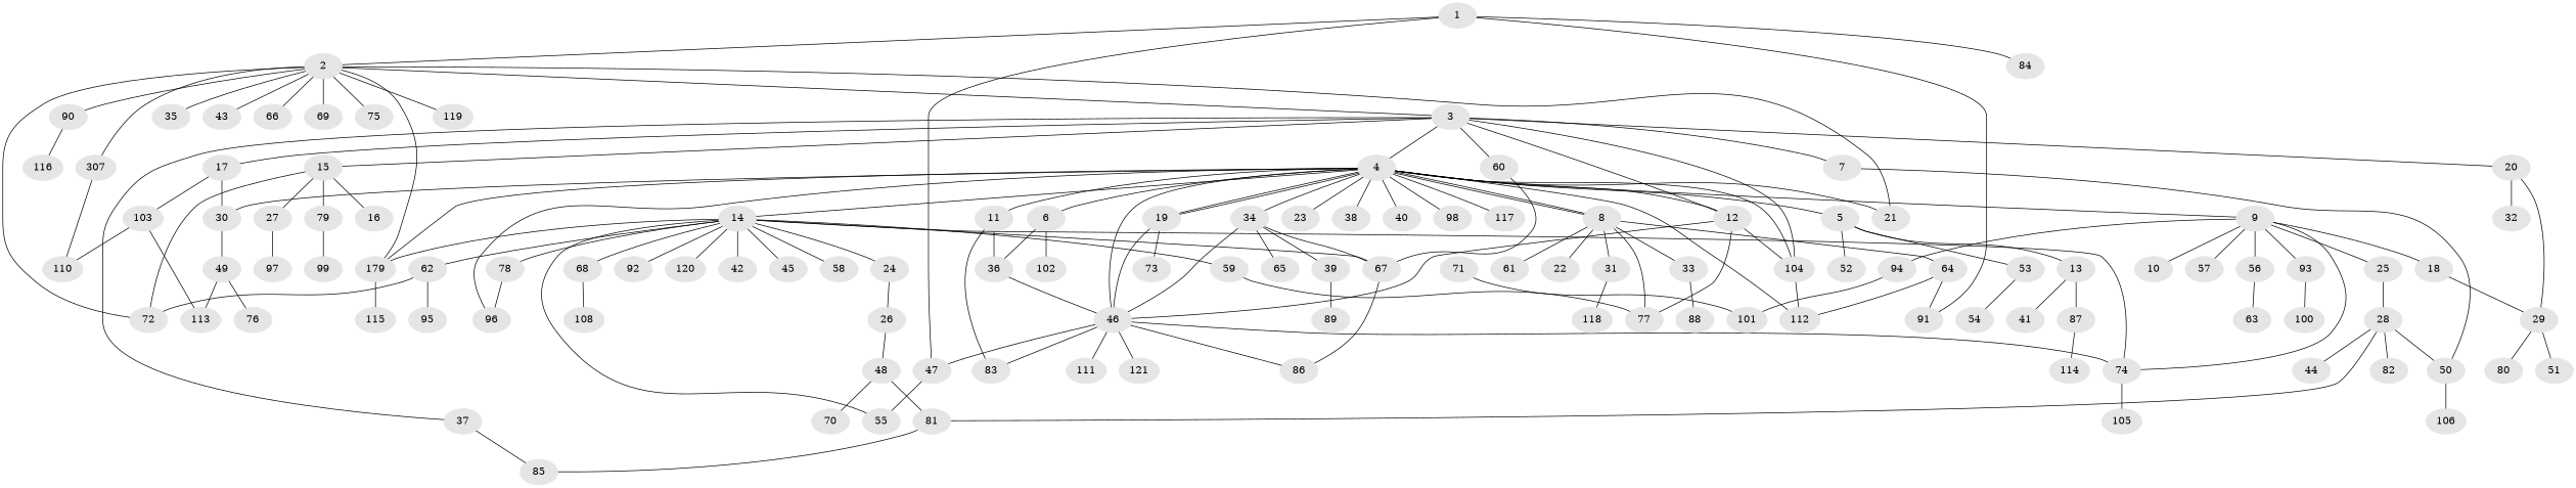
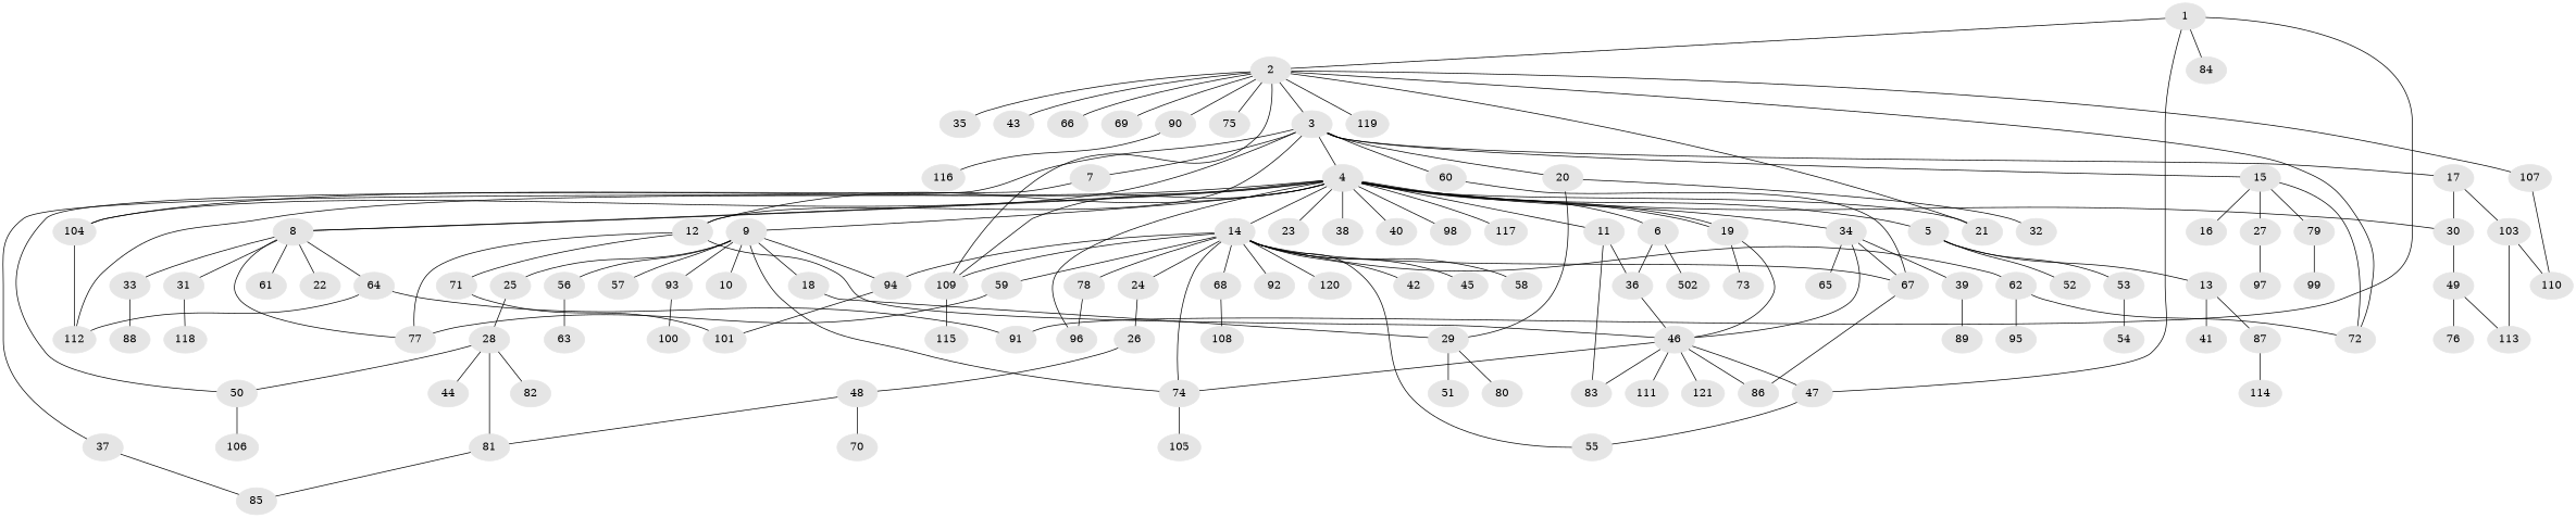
  graph {
    node [color=gray90 style=filled]
    1
    2
    47
    84
    91
    3
    21
    35
    43
    66
    69
    72
    75
    90
-   107 [label=307]
-   109 [label=179]
+   107
+   109
    119
    55
    4
    7
    12
    15
    17
    20
    37
    60
    104
    116
    110
    115
    5
    6
    8
    9
    11
    14
    19
    23
    30
    34
    38
    40
    46
    96
    98
    112
    117
    50
    77
    71
    16
    27
    79
    103
    29
    32
    85
    67
    13
    52
    53
    36
-   102
+   102 [label=502]
    22
    31
    33
    61
    64
    10
    18
    25
    56
    57
    74
    93
    94
    83
    24
    42
    45
    58
    59
    62
    68
    78
    92
    120
    73
    49
    39
    65
    86
    111
    121
    41
    87
    54
    106
    118
    88
    28
    63
    105
    100
    101
    114
    26
    95
    108
    97
    99
    113
    51
    80
    48
    44
    81
    82
    70
    76
    89
    1 -- 2
    1 -- 47
    1 -- 84
    1 -- 91
    2 -- 3
    2 -- 21
    2 -- 35
    2 -- 43
    2 -- 66
    2 -- 69
    2 -- 72
    2 -- 75
    2 -- 90
    2 -- 107
    2 -- 109
    2 -- 119
    47 -- 55
    3 -- 4
    3 -- 7
    3 -- 12
    3 -- 15
    3 -- 17
    3 -- 20
    3 -- 37
    3 -- 60
    3 -- 104
    90 -- 116
    107 -- 110
    109 -- 115
    4 -- 21
    4 -- 109
    4 -- 12
    4 -- 104
    4 -- 5
    4 -- 6
    4 -- 8
    4 -- 8
    4 -- 9
    4 -- 11
    4 -- 14
    4 -- 19
    4 -- 19
    4 -- 23
    4 -- 30
    4 -- 34
    4 -- 38
    4 -- 40
-   4 -- 46
    4 -- 96
    4 -- 98
    4 -- 112
    4 -- 117
    7 -- 50
    12 -- 46
    12 -- 77
-   12 -- 104
+   12 -- 71
    15 -- 72
    15 -- 16
    15 -- 27
    15 -- 79
    17 -- 30
    17 -- 103
    20 -- 29
    20 -- 32
    37 -- 85
    60 -- 67
    104 -- 112
    5 -- 13
    5 -- 52
    5 -- 53
    6 -- 36
    6 -- 102
    8 -- 77
    8 -- 22
    8 -- 31
    8 -- 33
    8 -- 61
    8 -- 64
    9 -- 10
    9 -- 18
    9 -- 25
    9 -- 56
    9 -- 57
    9 -- 74
    9 -- 93
    9 -- 94
    11 -- 36
    11 -- 83
    14 -- 109
    14 -- 55
    14 -- 67
    14 -- 74
+   14 -- 94
    14 -- 24
    14 -- 42
    14 -- 45
    14 -- 58
    14 -- 59
    14 -- 62
    14 -- 68
    14 -- 78
    14 -- 92
    14 -- 120
    19 -- 46
    19 -- 73
    30 -- 49
    34 -- 46
    34 -- 67
    34 -- 39
    34 -- 65
    46 -- 47
    46 -- 74
    46 -- 83
    46 -- 86
    46 -- 111
    46 -- 121
    50 -- 106
    71 -- 101
    27 -- 97
    79 -- 99
    103 -- 110
    103 -- 113
    29 -- 51
    29 -- 80
    67 -- 86
    13 -- 41
    13 -- 87
    53 -- 54
    36 -- 46
    31 -- 118
    33 -- 88
    64 -- 91
    64 -- 112
    18 -- 29
    25 -- 28
    56 -- 63
    74 -- 105
    93 -- 100
    94 -- 101
    24 -- 26
    59 -- 77
    62 -- 72
    62 -- 95
    68 -- 108
    78 -- 96
    49 -- 113
    49 -- 76
    39 -- 89
    87 -- 114
    28 -- 50
    28 -- 44
    28 -- 81
    28 -- 82
    26 -- 48
    48 -- 81
    48 -- 70
    81 -- 85
  }
